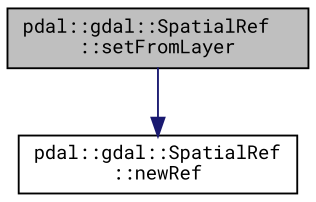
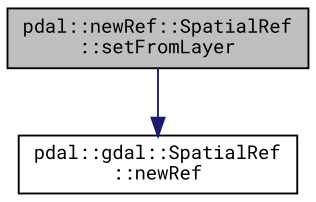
  digraph {
    rankdir=TB
    fontname="Roboto Mono"
    node [color=black fontname="Roboto Mono" fontsize=10 shape=record style=filled]
-   n1 [fillcolor=grey75 fontcolor=black height=0.2 label="pdal::gdal::SpatialRef\l::setFromLayer" width=0.4]
+   n1 [fillcolor=grey75 fontcolor=black height=0.2 label="pdal::newRef::SpatialRef\l::setFromLayer" width=0.4]
    n2 [fillcolor=white height=0.2 label="pdal::gdal::SpatialRef\l::newRef" width=0.4]
    n1 -> n2 [color=midnightblue fontname="Roboto Mono" fontsize=10 labelfontname=Helvetica labelfontsize=10 style=solid]
  }
